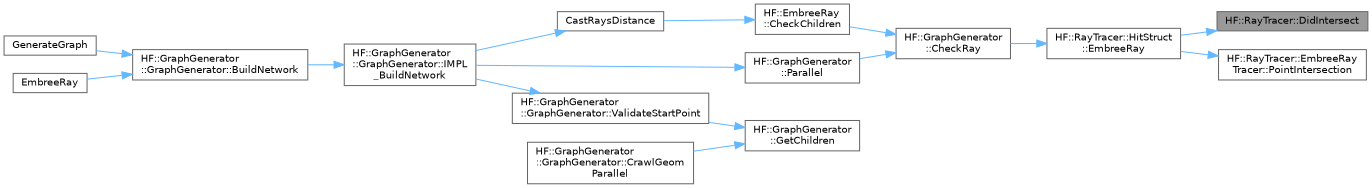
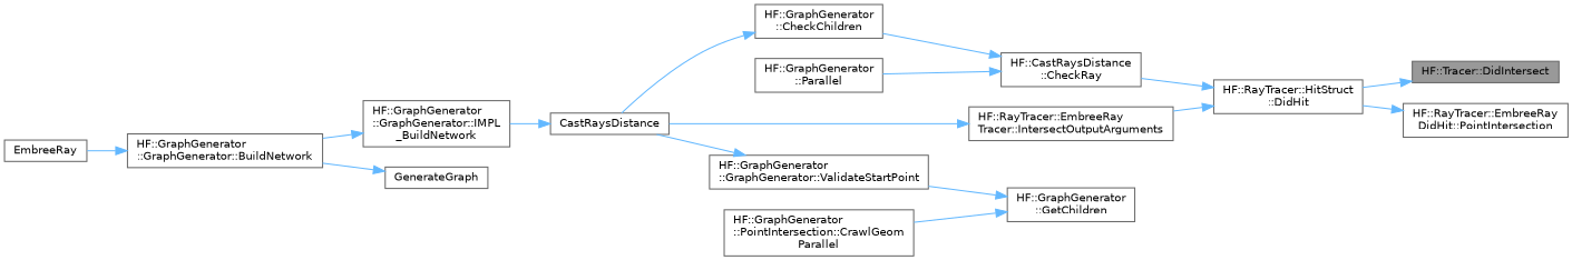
  digraph {
    rankdir=RL
    node [color=grey40 fillcolor=white fontname=Helvetica fontsize=10 shape=box style=filled]
    edge [color=steelblue1 dir=back fontname=Helvetica fontsize=10 labelfontname=Helvetica labelfontsize=10 style=solid]
-   n1 [color=gray40 fillcolor=grey60 fontcolor=black height=0.2 label="HF::RayTracer::DidIntersect" width=0.4]
-   n2 [height=0.2 label="HF::RayTracer::HitStruct\l::EmbreeRay" width=0.4]
-   n3 [height=0.2 label="HF::GraphGenerator\l::CheckRay" width=0.4]
-   n5 [height=0.2 label="HF::EmbreeRay\l::CheckChildren" width=0.4]
+   n1 [color=gray40 fillcolor=grey60 fontcolor=black height=0.2 label="HF::Tracer::DidIntersect" width=0.4]
+   n2 [height=0.2 label="HF::RayTracer::HitStruct\l::DidHit" width=0.4]
+   n3 [height=0.2 label="HF::CastRaysDistance\l::CheckRay" width=0.4]
+   n4 [height=0.2 label="HF::RayTracer::EmbreeRay\lTracer::IntersectOutputArguments" width=0.4]
+   n5 [height=0.2 label="HF::GraphGenerator\l::CheckChildren" width=0.4]
    n6 [height=0.2 label="HF::GraphGenerator\l::Parallel" width=0.4]
    n7 [height=0.2 label=CastRaysDistance width=0.4]
-   n8 [height=0.2 label="HF::RayTracer::EmbreeRay\lTracer::PointIntersection" width=0.4]
+   n8 [height=0.2 label="HF::RayTracer::EmbreeRay\lDidHit::PointIntersection" width=0.4]
    n9 [height=0.2 label="HF::GraphGenerator\l::GraphGenerator::IMPL\l_BuildNetwork" width=0.4]
    n10 [height=0.2 label="HF::GraphGenerator\l::GetChildren" width=0.4]
    n11 [height=0.2 label="HF::GraphGenerator\l::GraphGenerator::ValidateStartPoint" width=0.4]
-   n12 [height=0.2 label="HF::GraphGenerator\l::GraphGenerator::CrawlGeom\lParallel" width=0.4]
+   n12 [height=0.2 label="HF::GraphGenerator\l::PointIntersection::CrawlGeom\lParallel" width=0.4]
    n13 [height=0.2 label="HF::GraphGenerator\l::GraphGenerator::BuildNetwork" width=0.4]
    n14 [height=0.2 label=GenerateGraph width=0.4]
    n15 [height=0.2 label=EmbreeRay width=0.4]
    n1 -> n2
    n2 -> n3
+   n2 -> n4
    n3 -> n5
    n3 -> n6
+   n4 -> n7
    n5 -> n7
-   n6 -> n9
    n7 -> n9
    n8 -> n2
    n9 -> n13
    n10 -> n11
    n10 -> n12
-   n11 -> n9
-   n13 -> n14
+   n11 -> n7
+   n14 -> n13
    n13 -> n15
  }
